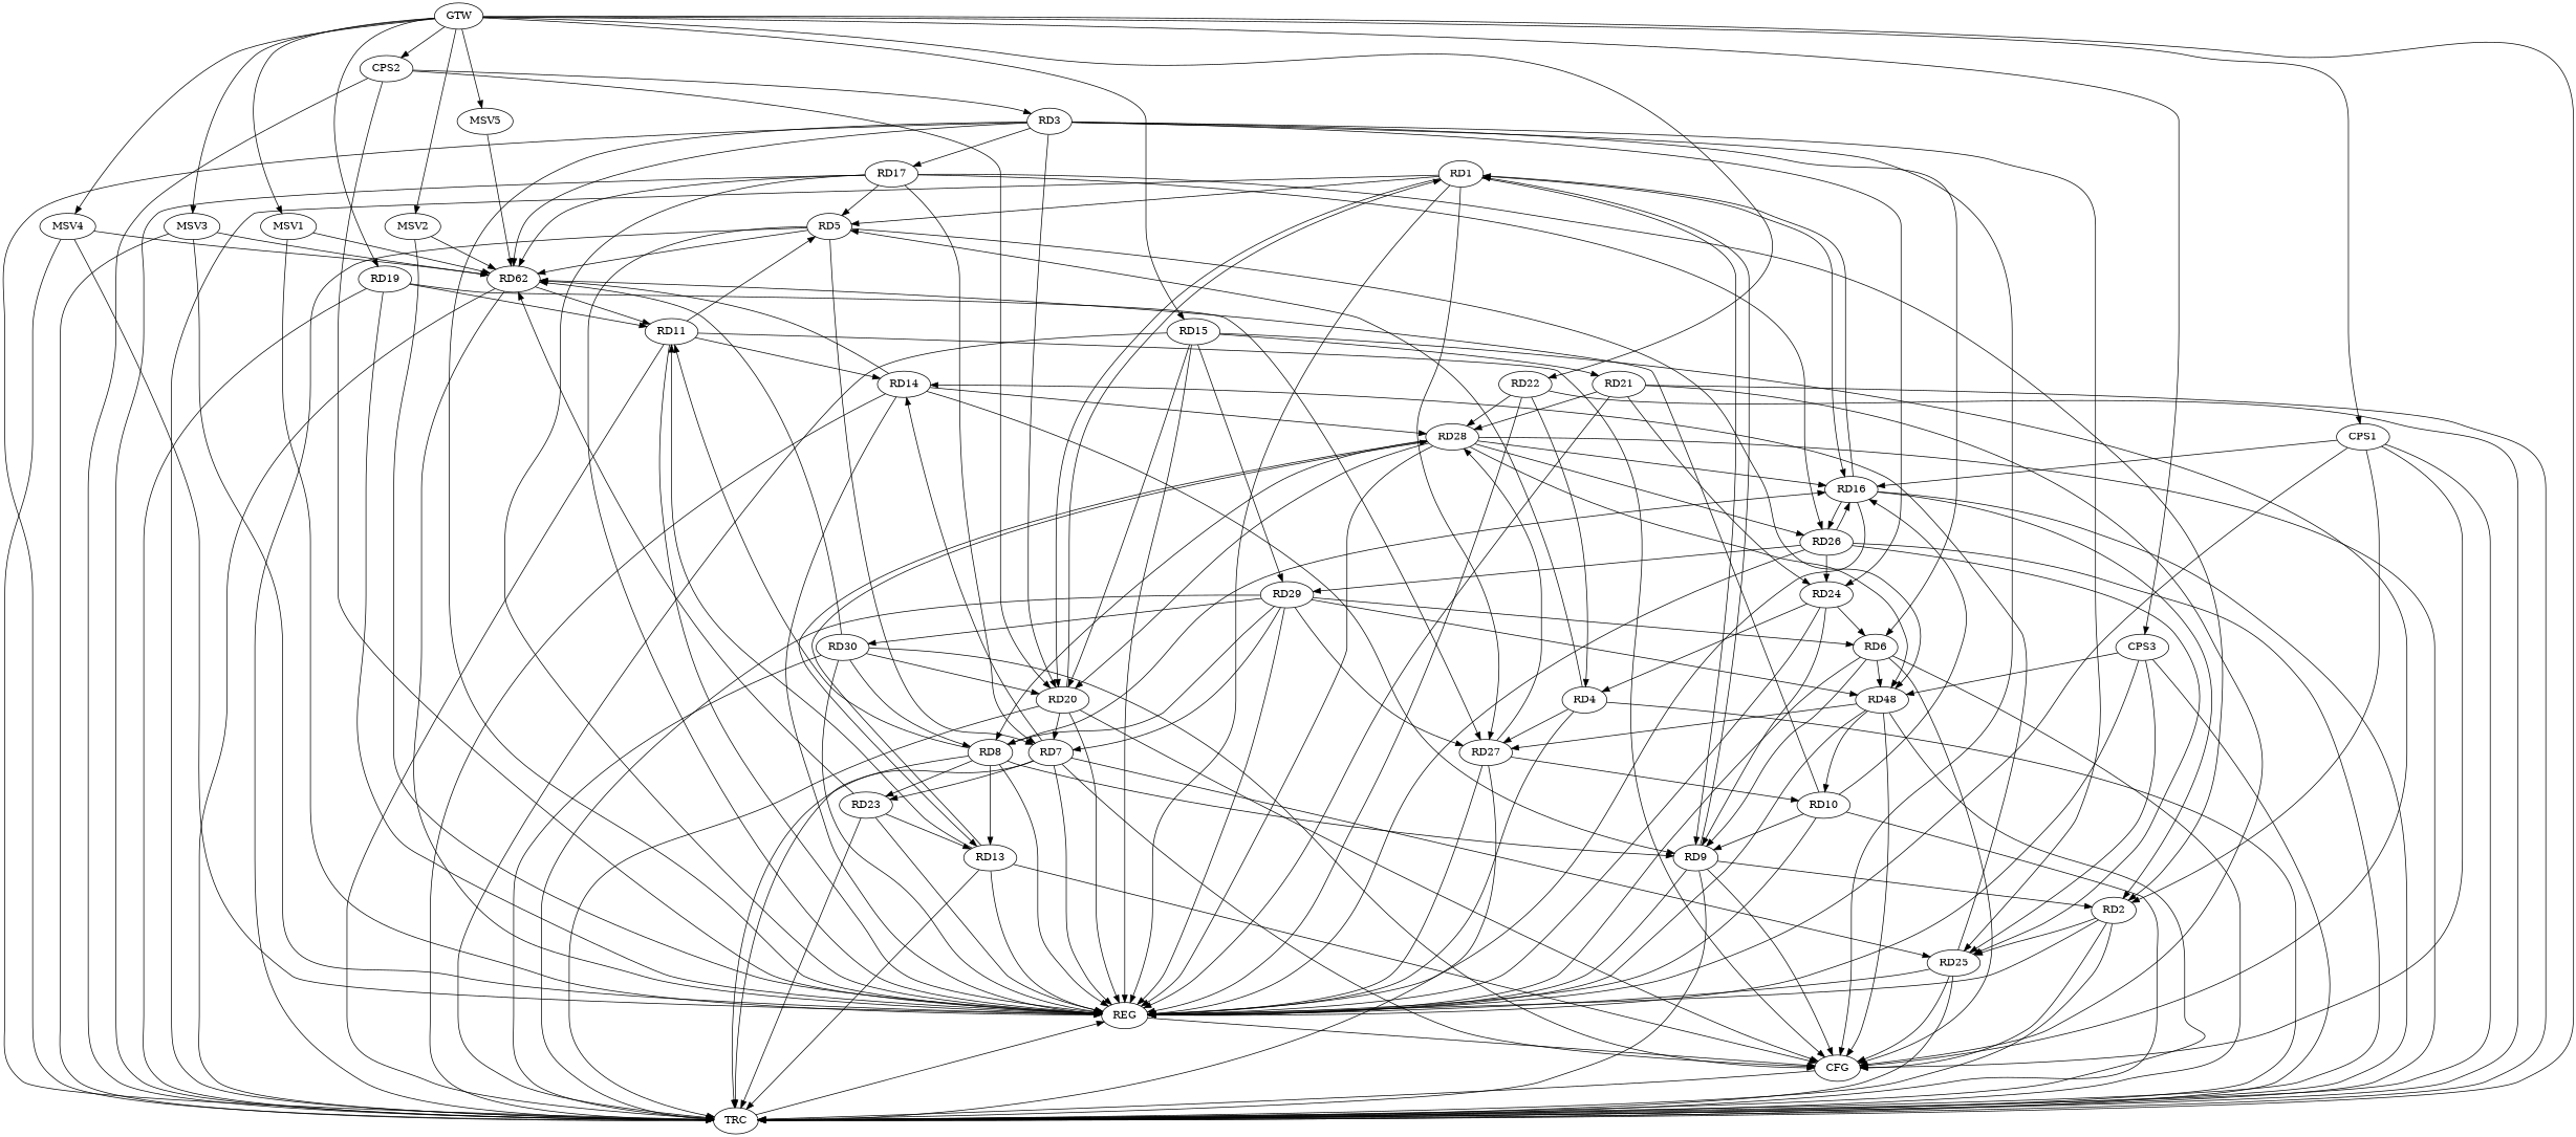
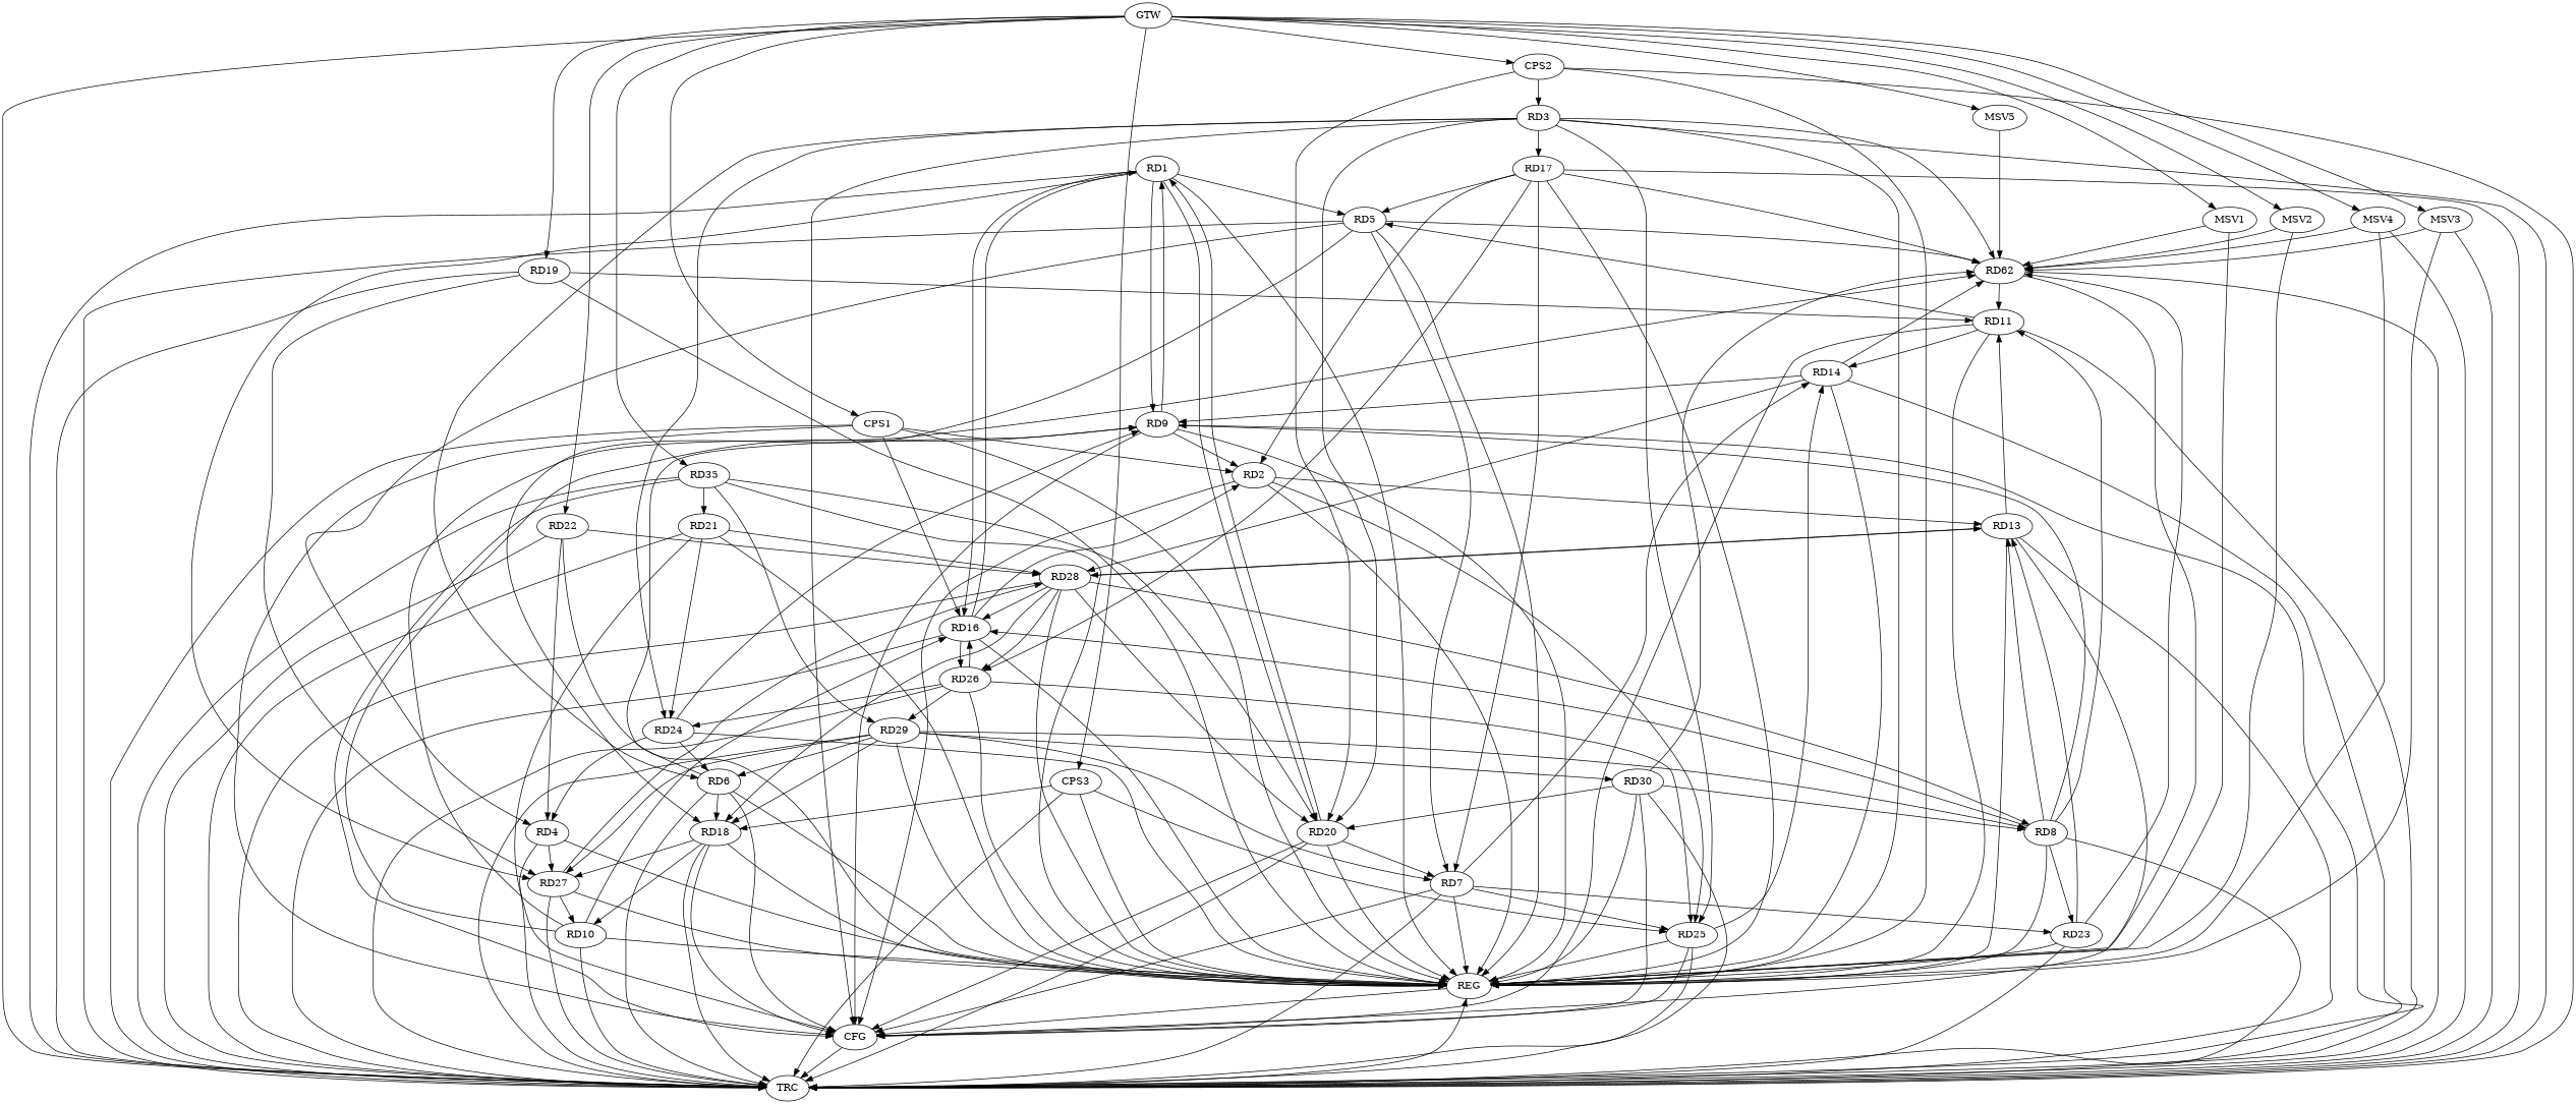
  strict digraph {
    n1 [label=RD1]
    n2 [label=RD5]
    n3 [label=RD9]
    n4 [label=RD16]
    n5 [label=RD20]
    n6 [label=RD27]
    n7 [label=REG]
    n8 [label=TRC]
    n9 [label=RD62]
    n10 [label=RD7]
-   n11 [label=RD48]
+   n11 [label=RD18]
    n12 [label=RD2]
    n13 [label=CFG]
    n14 [label=RD26]
    n15 [label=RD10]
    n16 [label=RD28]
    n17 [label=RD25]
    n18 [label=RD14]
    n19 [label=RD3]
    n20 [label=RD6]
    n21 [label=RD17]
    n22 [label=RD24]
    n23 [label=RD11]
    n24 [label=RD4]
    n25 [label=RD23]
    n26 [label=RD13]
    n27 [label=RD8]
-   n28 [label=RD15]
+   n28 [label=RD35]
    n29 [label=RD21]
    n30 [label=RD29]
    n31 [label=RD30]
    n32 [label=RD19]
    n33 [label=RD22]
    n34 [label=CPS1]
    n35 [label=CPS2]
    n36 [label=CPS3]
    n37 [label=GTW]
    n38 [label=MSV1]
    n39 [label=MSV2]
    n40 [label=MSV3]
    n41 [label=MSV4]
    n42 [label=MSV5]
    n1 -> n2
    n1 -> n3
    n1 -> n4
    n1 -> n5
    n1 -> n6
    n1 -> n7
    n1 -> n8
    n2 -> n7
    n2 -> n8
    n2 -> n9
    n2 -> n10
    n2 -> n11
    n3 -> n1
    n3 -> n7
    n3 -> n8
    n3 -> n12
    n3 -> n13
    n4 -> n1
    n4 -> n7
    n4 -> n8
    n4 -> n12
    n4 -> n14
    n5 -> n1
    n5 -> n7
    n5 -> n8
    n5 -> n10
    n5 -> n13
    n6 -> n7
    n6 -> n8
    n6 -> n15
    n6 -> n16
    n7 -> n13
    n8 -> n7
    n9 -> n7
    n9 -> n8
    n9 -> n23
    n10 -> n7
    n10 -> n8
    n10 -> n13
    n10 -> n17
    n10 -> n18
    n10 -> n25
    n11 -> n6
    n11 -> n7
    n11 -> n8
    n11 -> n13
    n11 -> n15
    n12 -> n7
-   n12 -> n8
+   n12 -> n26
    n12 -> n13
    n12 -> n17
    n13 -> n8
    n14 -> n4
    n14 -> n7
    n14 -> n8
    n14 -> n17
    n14 -> n22
    n14 -> n30
    n15 -> n3
    n15 -> n4
    n15 -> n7
    n15 -> n8
    n15 -> n9
    n16 -> n4
    n16 -> n5
    n16 -> n7
    n16 -> n8
    n16 -> n11
    n16 -> n14
    n16 -> n26
    n16 -> n27
    n17 -> n7
    n17 -> n8
    n17 -> n13
    n17 -> n18
    n18 -> n3
    n18 -> n7
    n18 -> n8
    n18 -> n9
    n18 -> n16
    n19 -> n5
    n19 -> n7
    n19 -> n8
    n19 -> n9
    n19 -> n13
    n19 -> n17
    n19 -> n20
    n19 -> n21
    n19 -> n22
    n20 -> n3
    n20 -> n7
    n20 -> n8
    n20 -> n11
    n20 -> n13
    n21 -> n2
    n21 -> n7
    n21 -> n8
    n21 -> n9
    n21 -> n10
    n21 -> n12
    n21 -> n14
    n22 -> n3
    n22 -> n7
    n22 -> n20
    n22 -> n24
    n23 -> n2
    n23 -> n7
    n23 -> n8
    n23 -> n13
    n23 -> n18
-   n24 -> n2
+   n2 -> n24
    n24 -> n6
    n24 -> n7
    n24 -> n8
    n25 -> n7
    n25 -> n8
    n25 -> n9
    n25 -> n26
    n26 -> n7
    n26 -> n8
    n26 -> n13
    n26 -> n16
    n26 -> n23
    n27 -> n3
    n27 -> n4
    n27 -> n7
    n27 -> n8
    n27 -> n23
    n27 -> n25
    n27 -> n26
    n28 -> n5
    n28 -> n7
    n28 -> n8
    n28 -> n13
    n28 -> n29
    n28 -> n30
    n29 -> n7
    n29 -> n8
    n29 -> n13
    n29 -> n16
    n29 -> n22
    n30 -> n6
    n30 -> n7
    n30 -> n8
    n30 -> n10
    n30 -> n11
    n30 -> n20
    n30 -> n27
    n30 -> n31
    n31 -> n5
    n31 -> n7
    n31 -> n8
    n31 -> n9
    n31 -> n13
    n31 -> n27
    n32 -> n6
    n32 -> n7
    n32 -> n8
    n32 -> n23
    n33 -> n7
    n33 -> n8
    n33 -> n16
    n33 -> n24
    n34 -> n4
    n34 -> n7
    n34 -> n8
    n34 -> n12
    n34 -> n13
    n35 -> n5
    n35 -> n7
    n35 -> n8
    n35 -> n19
    n36 -> n7
    n36 -> n8
    n36 -> n11
    n36 -> n17
    n37 -> n8
    n37 -> n28
    n37 -> n32
    n37 -> n33
    n37 -> n34
    n37 -> n35
    n37 -> n36
    n37 -> n38
    n37 -> n39
    n37 -> n40
    n37 -> n41
    n37 -> n42
    n38 -> n7
    n38 -> n9
    n39 -> n7
    n39 -> n9
    n40 -> n7
    n40 -> n8
    n40 -> n9
    n41 -> n7
    n41 -> n8
    n41 -> n9
    n42 -> n9
  }
